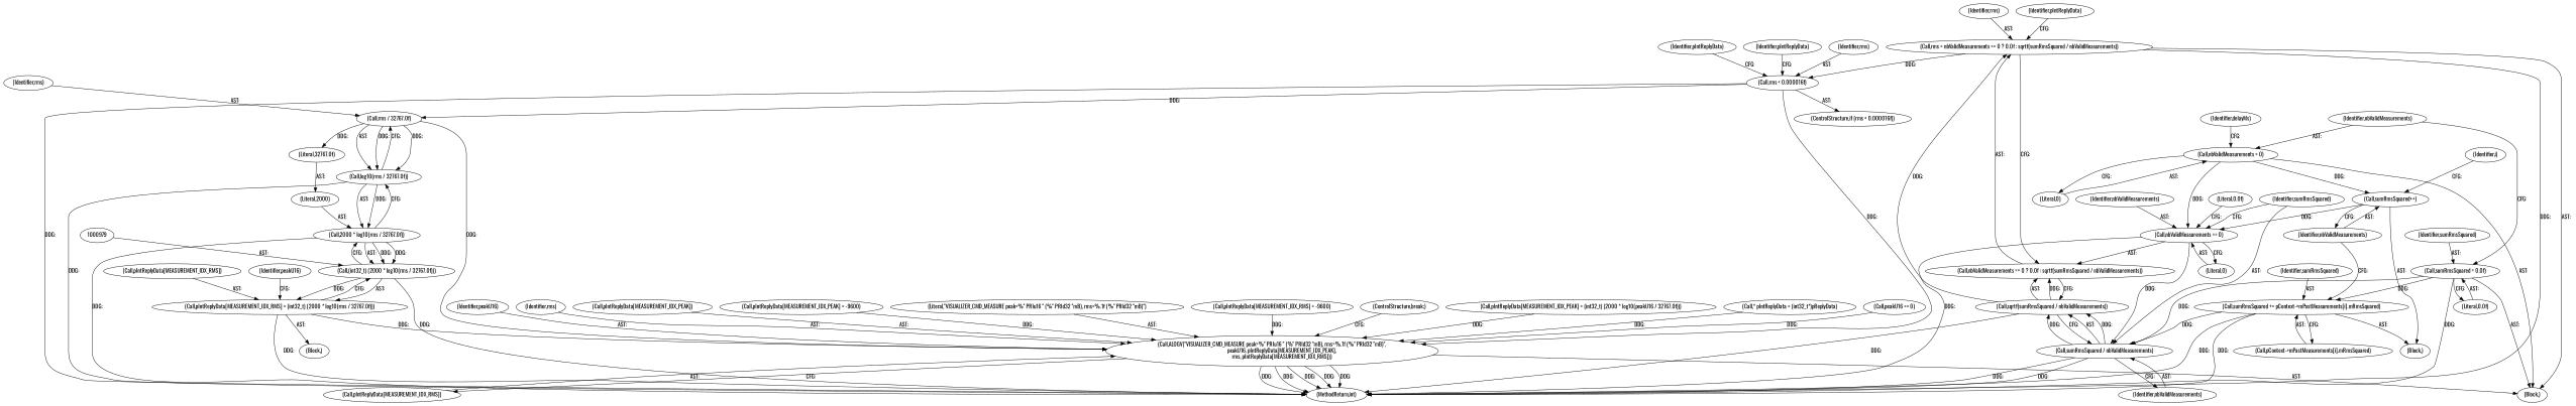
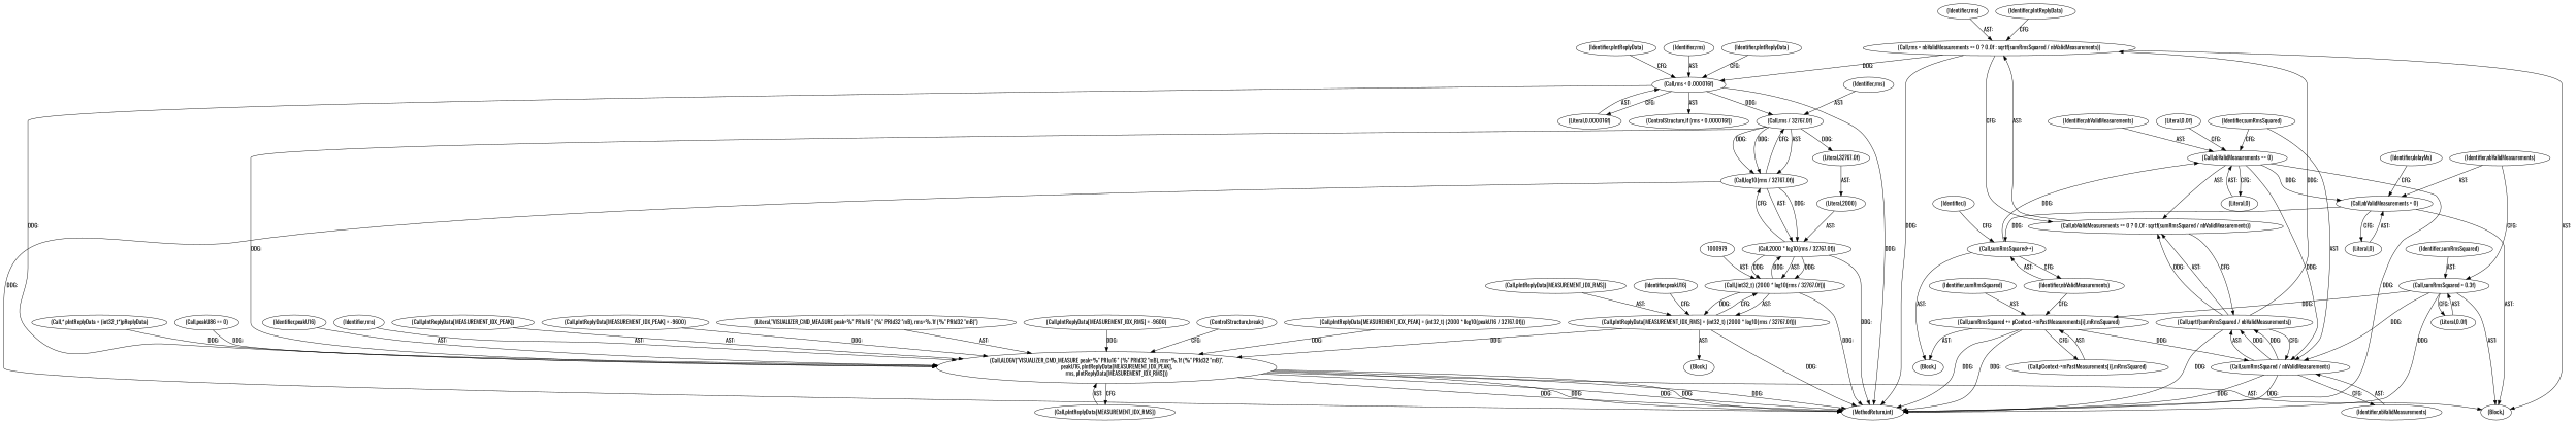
  digraph {
    fontname=Oswald
    node [fontname=Oswald]
    edge [fontname=Oswald]
    n1 [label="(Call,rms = nbValidMeasurements == 0 ? 0.0f : sqrtf(sumRmsSquared / nbValidMeasurements))"]
    n2 [label="(Call,rms < 0.000016f)"]
    n3 [label="(Block,)"]
    n4 [label="(Call,nbValidMeasurements == 0 ? 0.0f : sqrtf(sumRmsSquared / nbValidMeasurements))"]
    n5 [label="(MethodReturn,int)"]
    n6 [label="(Call,rms / 32767.0f)"]
    n7 [label="(Call,ALOGV(\"VISUALIZER_CMD_MEASURE peak=%\" PRIu16 \" (%\" PRId32 \"mB), rms=%.1f (%\" PRId32 \"mB)\",\n                peakU16, pIntReplyData[MEASUREMENT_IDX_PEAK],\n                rms, pIntReplyData[MEASUREMENT_IDX_RMS]))"]
+   n8 [label="(Literal,0.000016f)"]
    n9 [label="(ControlStructure,if (rms < 0.000016f))"]
    n10 [label="(Call,sqrtf(sumRmsSquared / nbValidMeasurements))"]
    n11 [label="(Call,sumRmsSquared / nbValidMeasurements)"]
    n12 [label="(Identifier,nbValidMeasurements)"]
-   n13 [label="(Call,sumRmsSquared = 0.0f)"]
+   n13 [label="(Call,sumRmsSquared = 0.3f)"]
    n14 [label="(Call,sumRmsSquared += pContext->mPastMeasurements[i].mRmsSquared)"]
    n15 [label="(Literal,0.0f)"]
    n16 [label="(Block,)"]
    n17 [label="(Call,pContext->mPastMeasurements[i].mRmsSquared)"]
    n18 [label="(Call,nbValidMeasurements == 0)"]
    n19 [label="(Literal,0)"]
    n20 [label="(Call,sumRmsSquared++)"]
    n21 [label="(Identifier,nbValidMeasurements)"]
    n22 [label="(Call,nbValidMeasurements = 0)"]
    n23 [label="(Literal,0)"]
    n24 [label="(Call,log10(rms / 32767.0f))"]
    n25 [label="(Literal,32767.0f)"]
    n26 [label="(Call,pIntReplyData[MEASUREMENT_IDX_RMS])"]
    n27 [label="(Call,2000 * log10(rms / 32767.0f))"]
    n28 [label="(Literal,2000)"]
    n29 [label="(Call,(int32_t) (2000 * log10(rms / 32767.0f)))"]
    n30 [label="(Call,pIntReplyData[MEASUREMENT_IDX_RMS] = (int32_t) (2000 * log10(rms / 32767.0f)))"]
    n31 [label="(Block,)"]
    n32 [label="(Identifier,sumRmsSquared)"]
    n33 [label="(Identifier,peakU16)"]
    n34 [label="(Literal,0.0f)"]
    n35 [label="(Identifier,i)"]
    n36 [label="(Identifier,rms)"]
    n37 [label="(Call,pIntReplyData[MEASUREMENT_IDX_RMS])"]
    n38 [label="(Identifier,sumRmsSquared)"]
    n39 [label="(Identifier,rms)"]
    n40 [label="(Identifier,rms)"]
    n41 [label="(Identifier,pIntReplyData)"]
    n42 [label="(Call,pIntReplyData[MEASUREMENT_IDX_PEAK])"]
    n43 [label="(Call,pIntReplyData[MEASUREMENT_IDX_PEAK] = -9600)"]
    n44 [label="(Identifier,peakU16)"]
    n45 [label="(Literal,\"VISUALIZER_CMD_MEASURE peak=%\" PRIu16 \" (%\" PRId32 \"mB), rms=%.1f (%\" PRId32 \"mB)\")"]
    n46 [label="(Identifier,delayMs)"]
    n47 [label="(Call,pIntReplyData[MEASUREMENT_IDX_RMS] = -9600)"]
    n48 [label="(Identifier,nbValidMeasurements)"]
    n49 [label="(ControlStructure,break;)"]
    n50 [label="(Identifier,pIntReplyData)"]
    n51 [label="(Identifier,sumRmsSquared)"]
    n52 [label="(Call,pIntReplyData[MEASUREMENT_IDX_PEAK] = (int32_t) (2000 * log10(peakU16 / 32767.0f)))"]
    n53 [label="(Identifier,nbValidMeasurements)"]
    n54 [label="(Identifier,pIntReplyData)"]
    n55 [label="(Call,* pIntReplyData = (int32_t*)pReplyData)"]
-   n56 [label="(Call,peakU16 == 0)"]
+   n56 [label="(Call,peakU86 == 0)"]
    n57 [label="(Identifier,rms)"]
    1000979
    n1 -> n2 [label="DDG: "]
    n1 -> n3 [label="AST: "]
    n1 -> n4 [label="CFG: "]
    n1 -> n5 [label="DDG: "]
    n2 -> n5 [label="DDG: "]
    n2 -> n6 [label="DDG: "]
    n2 -> n7 [label="DDG: "]
+   n2 -> n8 [label="CFG: "]
    n2 -> n9 [label="AST: "]
    n4 -> n1 [label="AST: "]
    n4 -> n10 [label="CFG: "]
    n6 -> n7 [label="DDG: "]
    n6 -> n24 [label="AST: "]
    n6 -> n24 [label="DDG: "]
    n6 -> n24 [label="DDG: "]
    n6 -> n25 [label="DDG: "]
    n7 -> n3 [label="AST: "]
    n7 -> n5 [label="DDG: "]
    n7 -> n5 [label="DDG: "]
    n7 -> n5 [label="DDG: "]
    n7 -> n5 [label="DDG: "]
    n7 -> n5 [label="DDG: "]
    n7 -> n26 [label="CFG: "]
+   n8 -> n2 [label="AST: "]
    n10 -> n1 [label="DDG: "]
    n10 -> n4 [label="AST: "]
    n10 -> n4 [label="DDG: "]
    n10 -> n5 [label="DDG: "]
    n10 -> n11 [label="CFG: "]
    n11 -> n5 [label="DDG: "]
    n11 -> n5 [label="DDG: "]
    n11 -> n10 [label="AST: "]
    n11 -> n10 [label="DDG: "]
    n11 -> n10 [label="DDG: "]
    n11 -> n12 [label="CFG: "]
    n12 -> n11 [label="AST: "]
    n13 -> n3 [label="AST: "]
    n13 -> n5 [label="DDG: "]
    n13 -> n11 [label="DDG: "]
    n13 -> n14 [label="DDG: "]
    n13 -> n15 [label="CFG: "]
    n14 -> n5 [label="DDG: "]
    n14 -> n5 [label="DDG: "]
    n14 -> n11 [label="DDG: "]
    n14 -> n16 [label="AST: "]
    n14 -> n17 [label="CFG: "]
    n15 -> n13 [label="AST: "]
    n17 -> n14 [label="AST: "]
    n18 -> n4 [label="AST: "]
    n18 -> n5 [label="DDG: "]
    n18 -> n11 [label="DDG: "]
    n18 -> n19 [label="CFG: "]
    n19 -> n18 [label="AST: "]
    n20 -> n16 [label="AST: "]
    n20 -> n18 [label="DDG: "]
    n20 -> n21 [label="CFG: "]
    n21 -> n14 [label="CFG: "]
    n21 -> n20 [label="AST: "]
    n22 -> n3 [label="AST: "]
-   n22 -> n18 [label="DDG: "]
+   n18 -> n22 [label="DDG: "]
    n22 -> n20 [label="DDG: "]
    n22 -> n23 [label="CFG: "]
    n23 -> n22 [label="AST: "]
    n24 -> n5 [label="DDG: "]
    n24 -> n6 [label="CFG: "]
    n24 -> n27 [label="AST: "]
    n24 -> n27 [label="DDG: "]
    n25 -> n28 [label="AST: "]
    n26 -> n7 [label="AST: "]
    n27 -> n5 [label="DDG: "]
    n27 -> n24 [label="CFG: "]
    n27 -> n29 [label="AST: "]
    n27 -> n29 [label="DDG: "]
    n27 -> n29 [label="DDG: "]
    n28 -> n27 [label="AST: "]
    n29 -> n5 [label="DDG: "]
-   n29 -> n27 [label="CFG: "]
+   n29 -> n27 [label="DDG: "]
    n29 -> n30 [label="AST: "]
    n29 -> n30 [label="DDG: "]
    n30 -> n5 [label="DDG: "]
    n30 -> n7 [label="DDG: "]
    n30 -> n29 [label="CFG: "]
    n30 -> n31 [label="AST: "]
    n32 -> n11 [label="AST: "]
    n32 -> n18 [label="CFG: "]
    n33 -> n7 [label="AST: "]
    n34 -> n18 [label="CFG: "]
    n35 -> n20 [label="CFG: "]
    n36 -> n2 [label="AST: "]
    n37 -> n30 [label="AST: "]
    n38 -> n14 [label="AST: "]
    n39 -> n7 [label="AST: "]
    n40 -> n1 [label="AST: "]
    n41 -> n2 [label="CFG: "]
    n42 -> n7 [label="AST: "]
    n43 -> n7 [label="DDG: "]
    n44 -> n30 [label="CFG: "]
    n45 -> n7 [label="AST: "]
    n46 -> n22 [label="CFG: "]
    n47 -> n7 [label="DDG: "]
    n48 -> n18 [label="AST: "]
    n49 -> n7 [label="CFG: "]
    n50 -> n1 [label="CFG: "]
    n51 -> n13 [label="AST: "]
    n52 -> n7 [label="DDG: "]
    n53 -> n13 [label="CFG: "]
    n53 -> n22 [label="AST: "]
    n54 -> n2 [label="CFG: "]
    n55 -> n7 [label="DDG: "]
    n56 -> n7 [label="DDG: "]
    n57 -> n6 [label="AST: "]
    1000979 -> n29 [label="AST: "]
  }
